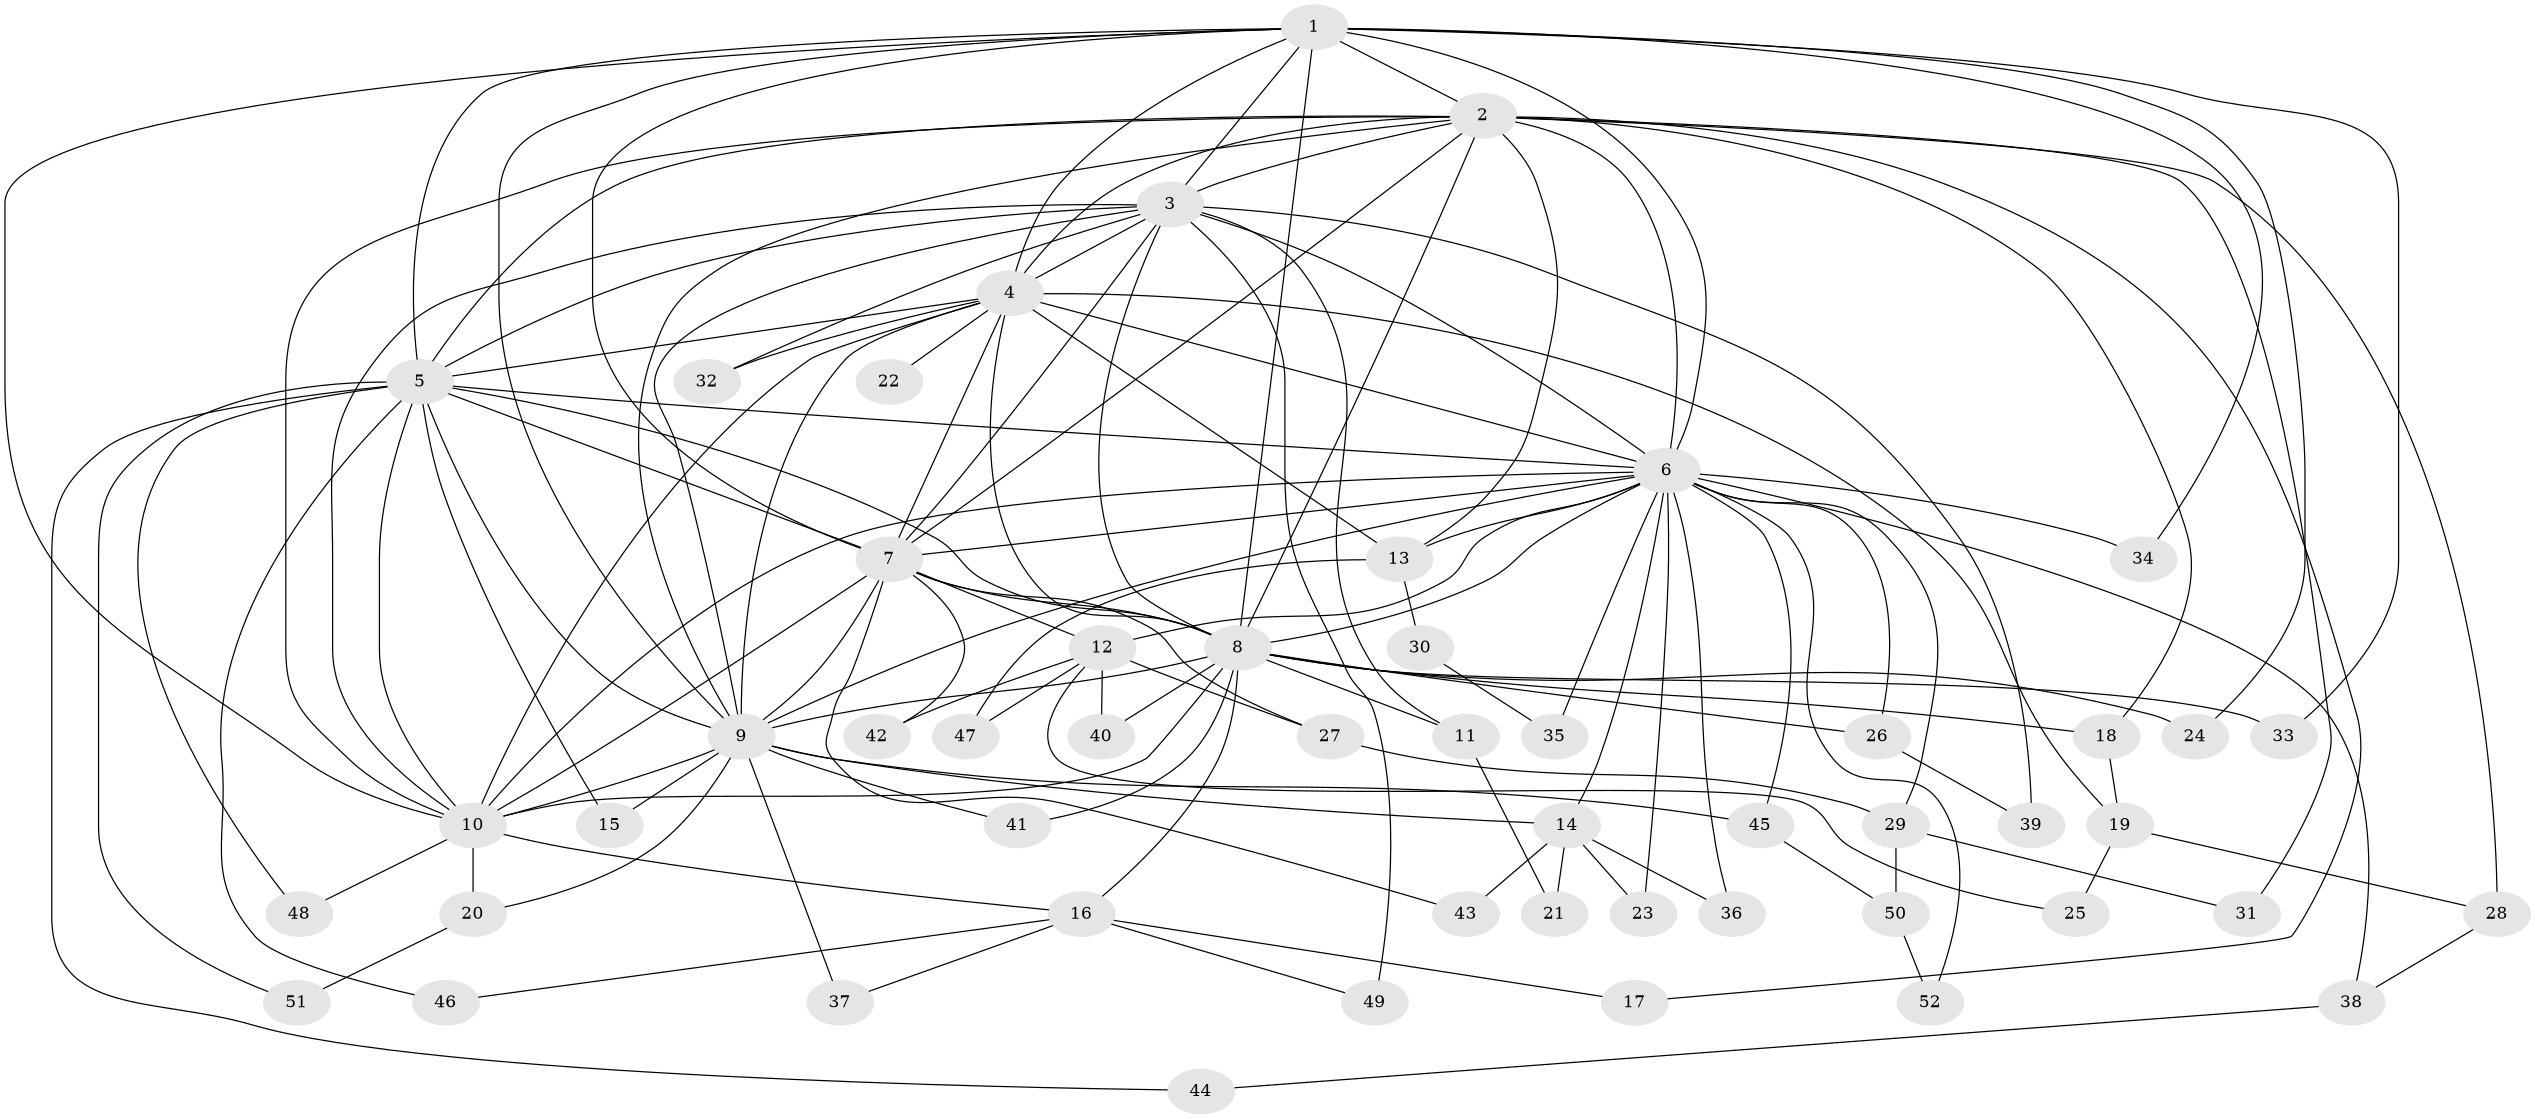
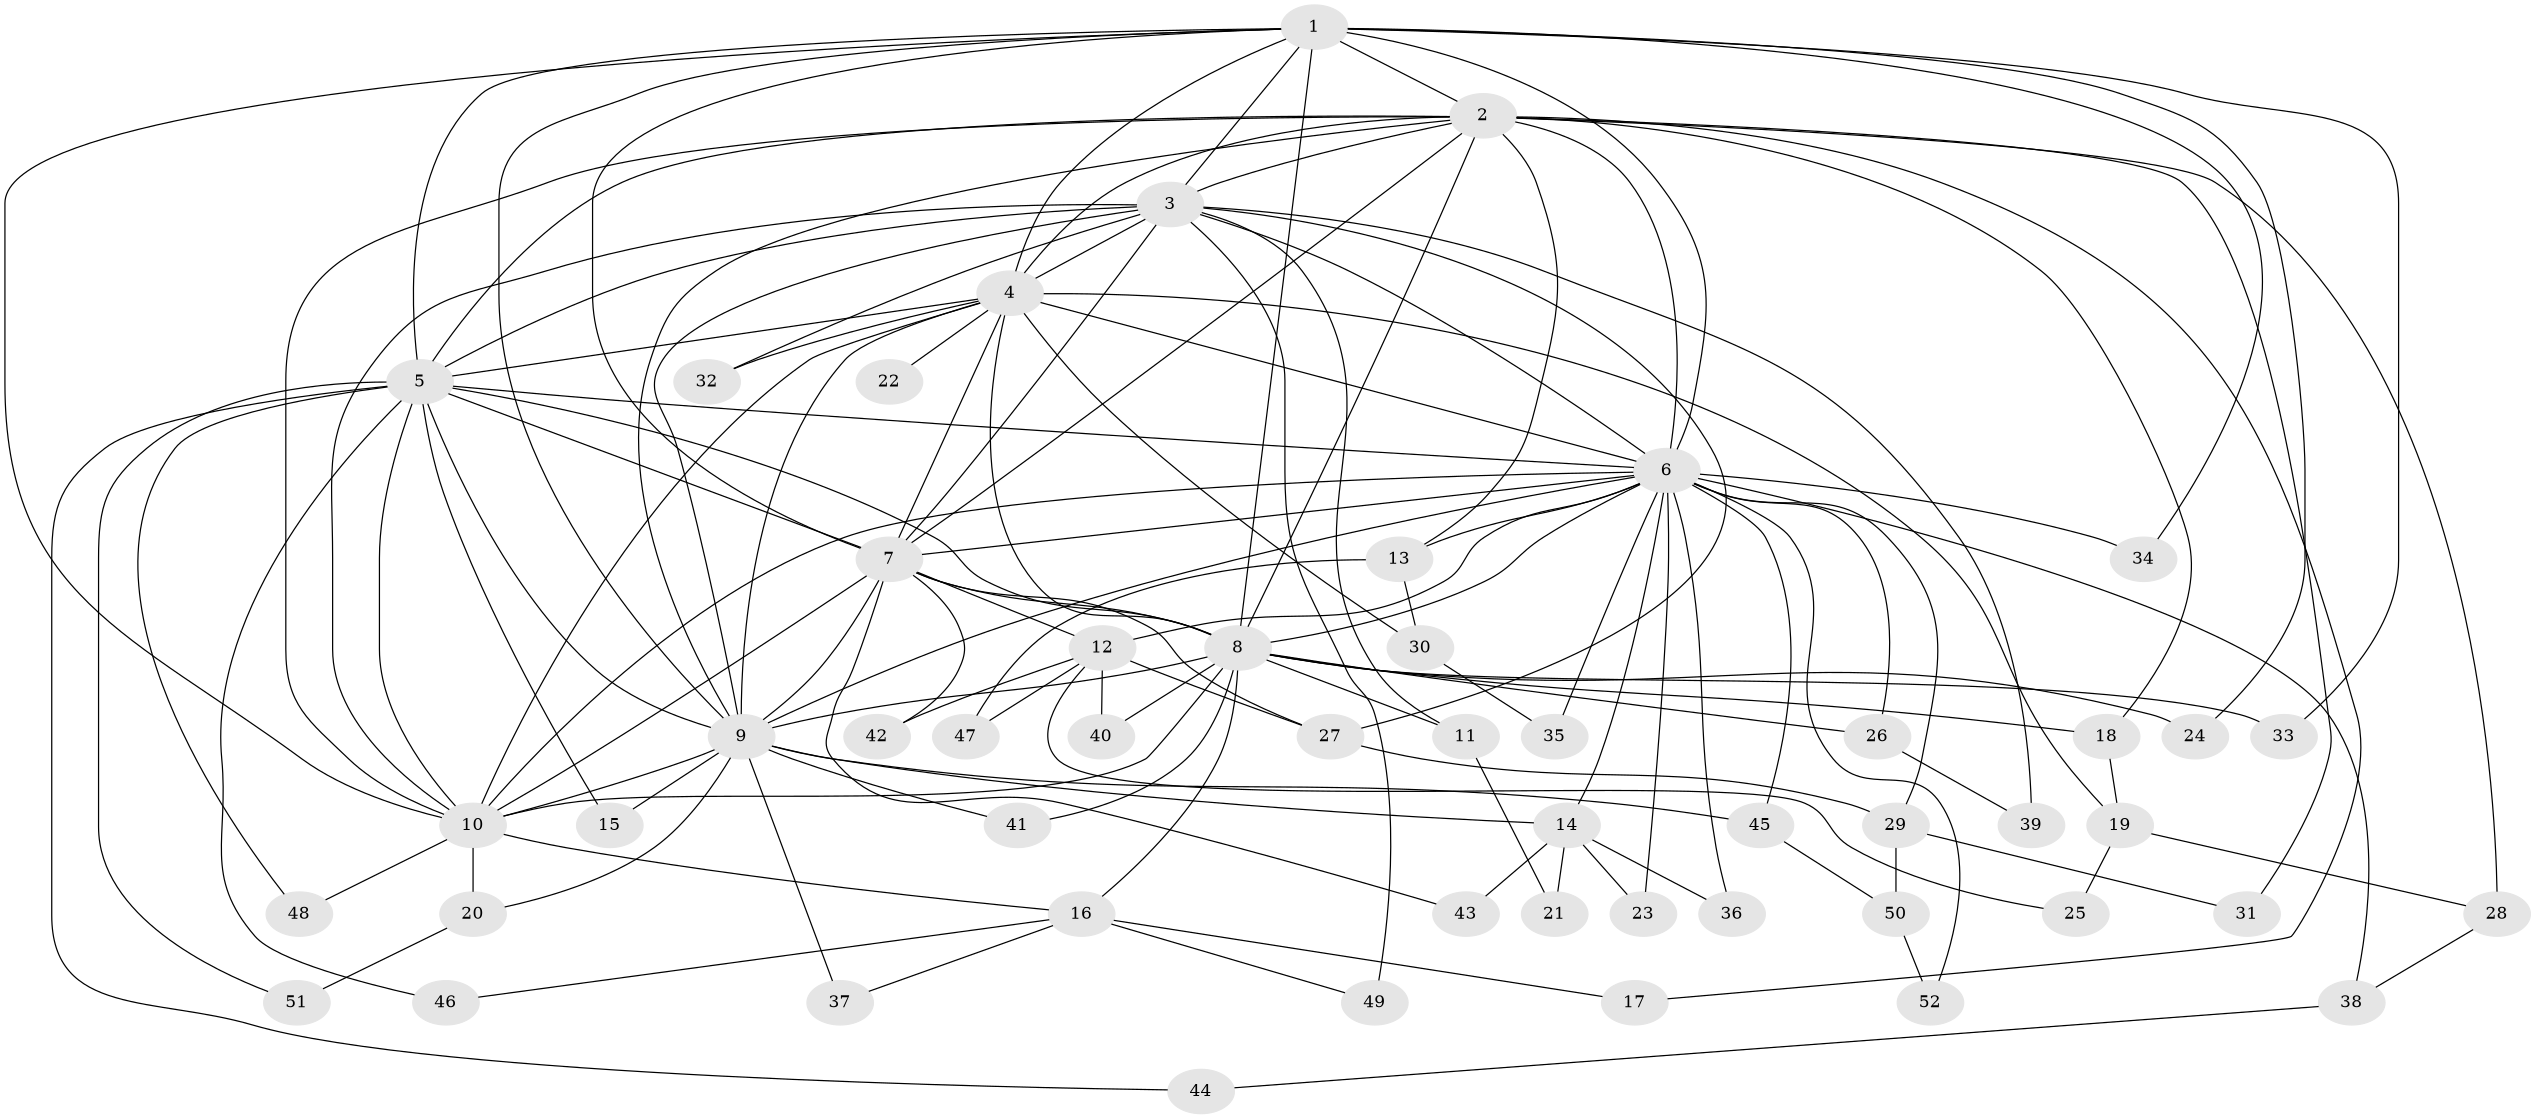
  graph {
    node [color=gray90 style=filled]
    1
    2
    3
    4
    5
    6
    7
    8
    9
    10
    24
    33
    34
    13
    17
    18
    28
    31
    11
    32
    39
    49
    22
    19
    30
    15
    44
    46
    48
    51
    12
    14
    23
    26
    29
    35
    36
    38
    45
    52
    27
    42
    43
    16
    40
    41
    20
    37
    47
    21
    25
    50
    1 -- 2
    1 -- 3
    1 -- 4
    1 -- 5
    1 -- 6
    1 -- 7
    1 -- 8
    1 -- 9
    1 -- 10
    1 -- 24
    1 -- 33
    1 -- 34
    2 -- 3
    2 -- 4
    2 -- 5
    2 -- 6
    2 -- 7
    2 -- 8
    2 -- 9
    2 -- 10
    2 -- 13
    2 -- 17
    2 -- 18
    2 -- 28
    2 -- 31
    3 -- 4
    3 -- 5
    3 -- 6
    3 -- 7
-   3 -- 8
+   3 -- 27
    3 -- 9
    3 -- 10
    3 -- 11
    3 -- 32
    3 -- 39
    3 -- 49
    4 -- 5
    4 -- 6
    4 -- 7
    4 -- 8
    4 -- 9
    4 -- 10
    4 -- 32
    4 -- 22
    4 -- 19
-   4 -- 13
+   4 -- 30
    5 -- 6
    5 -- 7
    5 -- 8
    5 -- 9
    5 -- 10
    5 -- 15
    5 -- 44
    5 -- 46
    5 -- 48
    5 -- 51
    6 -- 7
    6 -- 8
    6 -- 9
    6 -- 10
    6 -- 34
    6 -- 13
    6 -- 12
    6 -- 14
    6 -- 23
    6 -- 26
    6 -- 29
    6 -- 35
    6 -- 36
    6 -- 38
    6 -- 45
    6 -- 52
    7 -- 8
    7 -- 9
    7 -- 10
    7 -- 12
    7 -- 27
    7 -- 42
    7 -- 43
    8 -- 9
    8 -- 10
    8 -- 24
    8 -- 33
    8 -- 18
    8 -- 11
    8 -- 26
    8 -- 16
    8 -- 40
    8 -- 41
    9 -- 10
    9 -- 15
    9 -- 14
    9 -- 45
    9 -- 41
    9 -- 20
    9 -- 37
    10 -- 48
    10 -- 16
    10 -- 20
    13 -- 30
    13 -- 47
    18 -- 19
    28 -- 38
    11 -- 21
    19 -- 28
    19 -- 25
    30 -- 35
    12 -- 27
    12 -- 42
    12 -- 40
    12 -- 47
    12 -- 25
    14 -- 23
    14 -- 36
    14 -- 43
    14 -- 21
    26 -- 39
    29 -- 31
    29 -- 50
    38 -- 44
    45 -- 50
    27 -- 29
    16 -- 17
    16 -- 49
    16 -- 46
    16 -- 37
    20 -- 51
    50 -- 52
  }
